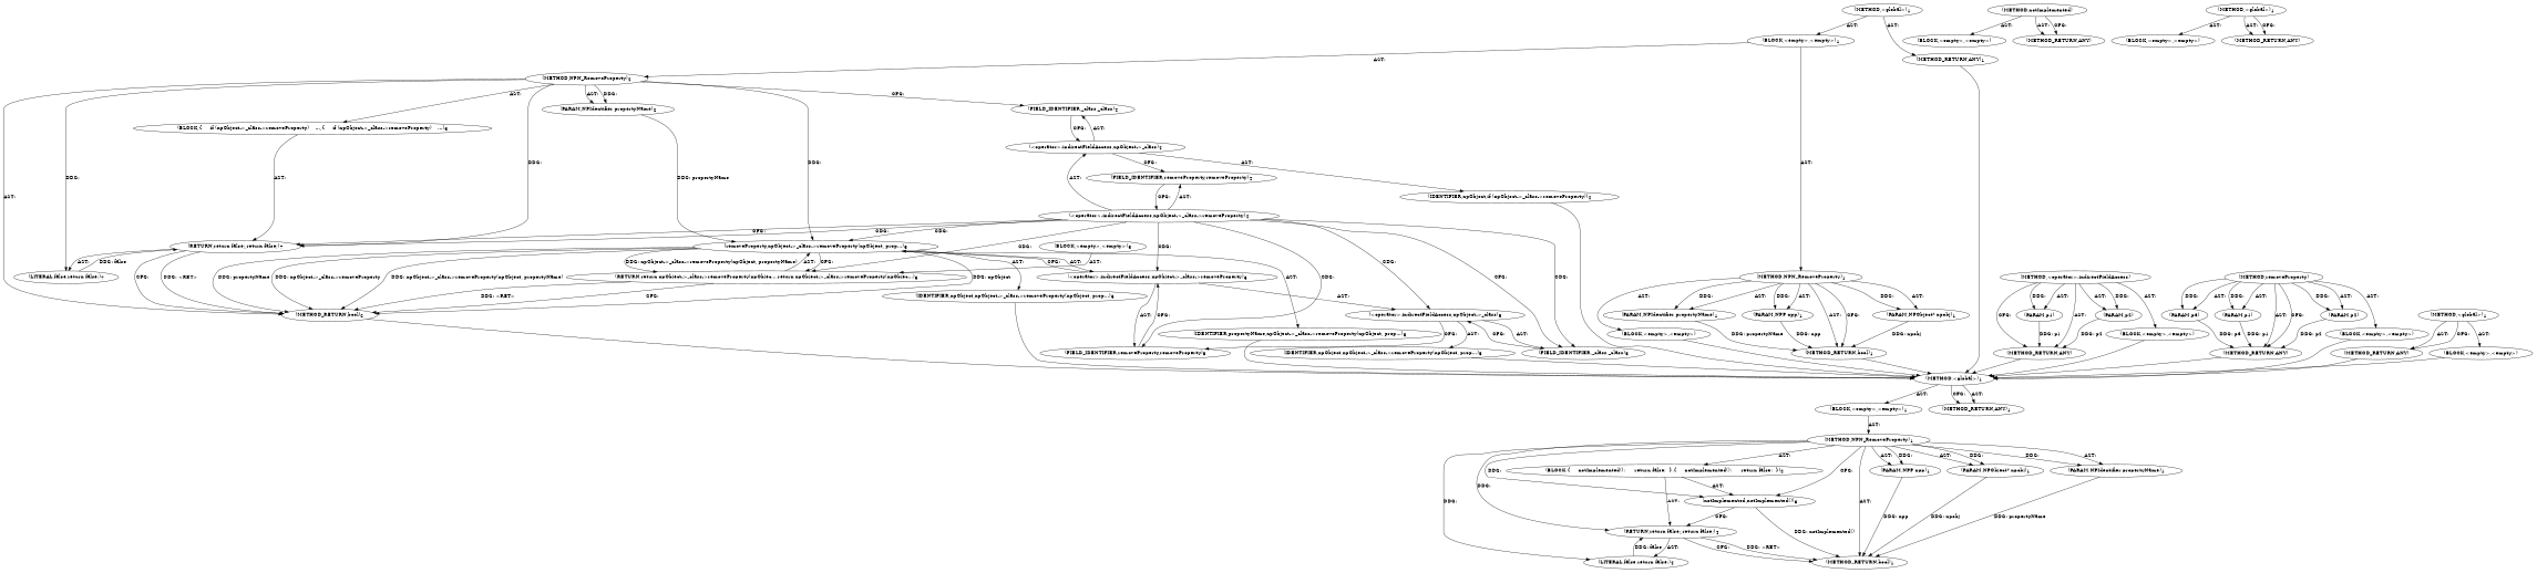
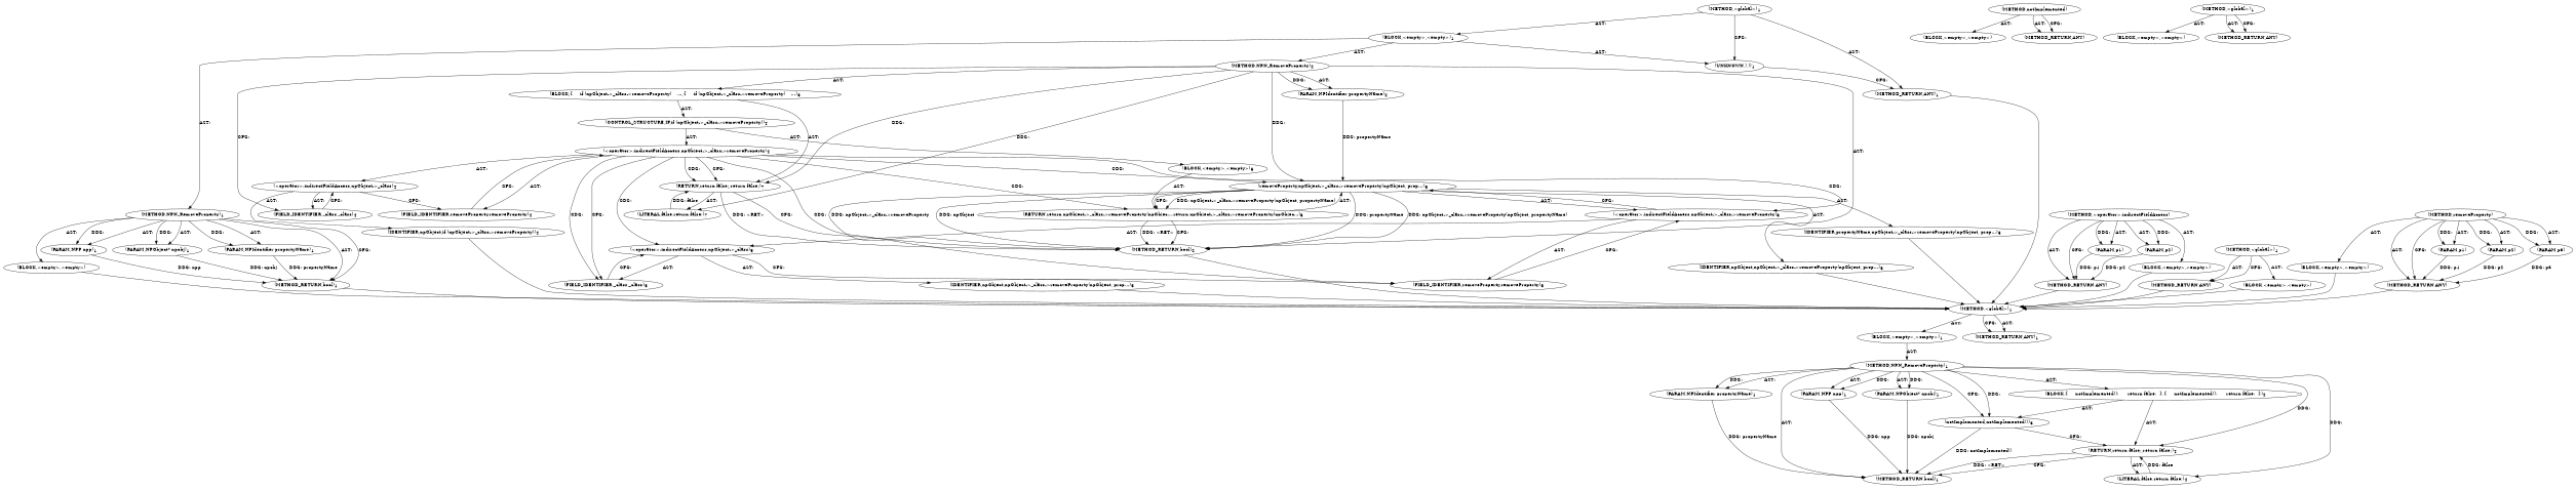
  digraph {
    n1 [label=<(METHOD,&lt;global&gt;)<SUB>1</SUB>>]
    n2 [label=<(BLOCK,&lt;empty&gt;,&lt;empty&gt;)<SUB>1</SUB>>]
    n3 [label=<(METHOD_RETURN,ANY)<SUB>1</SUB>>]
    n4 [label=<(METHOD,NPN_RemoveProperty)<SUB>1</SUB>>]
    n5 [label=<(PARAM,NPP npp)<SUB>1</SUB>>]
    n6 [label=<(PARAM,NPObject* npobj)<SUB>1</SUB>>]
    n7 [label=<(PARAM,NPIdentifier propertyName)<SUB>1</SUB>>]
    n8 [label=<(BLOCK,{     notImplemented();      return false;  },{     notImplemented();      return false;  })<SUB>2</SUB>>]
    n9 [label=<(notImplemented,notImplemented())<SUB>3</SUB>>]
    n10 [label=<(RETURN,return false;,return false;)<SUB>4</SUB>>]
    n11 [label=<(LITERAL,false,return false;)<SUB>4</SUB>>]
    n12 [label=<(METHOD_RETURN,bool)<SUB>1</SUB>>]
    n13 [label=<(METHOD,notImplemented)>]
    n14 [label=<(BLOCK,&lt;empty&gt;,&lt;empty&gt;)>]
    n15 [label=<(METHOD_RETURN,ANY)>]
    n16 [label=<(METHOD,&lt;global&gt;)<SUB>1</SUB>>]
    n17 [label=<(BLOCK,&lt;empty&gt;,&lt;empty&gt;)>]
    n18 [label=<(METHOD_RETURN,ANY)>]
    n19 [label=<(METHOD,&lt;global&gt;)<SUB>1</SUB>>]
    n20 [label=<(BLOCK,&lt;empty&gt;,&lt;empty&gt;)<SUB>1</SUB>>]
+   n21 [label=<(UNKNOWN,),))<SUB>1</SUB>>]
    n22 [label=<(METHOD_RETURN,ANY)<SUB>1</SUB>>]
    n23 [label=<(METHOD,NPN_RemoveProperty)<SUB>1</SUB>>]
    n24 [label=<(METHOD,NPN_RemoveProperty)<SUB>2</SUB>>]
    n25 [label=<(PARAM,NPP npp)<SUB>1</SUB>>]
    n26 [label=<(PARAM,NPObject* npobj)<SUB>1</SUB>>]
    n27 [label=<(PARAM,NPIdentifier propertyName)<SUB>1</SUB>>]
    n28 [label=<(BLOCK,&lt;empty&gt;,&lt;empty&gt;)>]
    n29 [label=<(METHOD_RETURN,bool)<SUB>1</SUB>>]
    n30 [label=<(PARAM,NPIdentifier propertyName)<SUB>2</SUB>>]
    n31 [label=<(BLOCK,{     if (npObject-&gt;_class-&gt;removeProperty)    ...,{     if (npObject-&gt;_class-&gt;removeProperty)    ...)<SUB>3</SUB>>]
    n32 [label=<(FIELD_IDENTIFIER,_class,_class)<SUB>4</SUB>>]
    n33 [label=<(removeProperty,npObject-&gt;_class-&gt;removeProperty(npObject, prop...)<SUB>5</SUB>>]
    n34 [label=<(RETURN,return false;,return false;)<SUB>7</SUB>>]
    n35 [label=<(LITERAL,false,return false;)<SUB>7</SUB>>]
    n36 [label=<(METHOD_RETURN,bool)<SUB>2</SUB>>]
+   n37 [label=<(CONTROL_STRUCTURE,IF,if (npObject-&gt;_class-&gt;removeProperty))<SUB>4</SUB>>]
    n38 [label=<(&lt;operator&gt;.indirectFieldAccess,npObject-&gt;_class)<SUB>4</SUB>>]
    n39 [label=<(RETURN,return npObject-&gt;_class-&gt;removeProperty(npObjec...,return npObject-&gt;_class-&gt;removeProperty(npObjec...)<SUB>5</SUB>>]
    n40 [label=<(&lt;operator&gt;.indirectFieldAccess,npObject-&gt;_class-&gt;removeProperty)<SUB>5</SUB>>]
    n41 [label=<(IDENTIFIER,npObject,npObject-&gt;_class-&gt;removeProperty(npObject, prop...)<SUB>5</SUB>>]
    n42 [label=<(IDENTIFIER,propertyName,npObject-&gt;_class-&gt;removeProperty(npObject, prop...)<SUB>5</SUB>>]
    n43 [label=<(&lt;operator&gt;.indirectFieldAccess,npObject-&gt;_class-&gt;removeProperty)<SUB>4</SUB>>]
    n44 [label=<(BLOCK,&lt;empty&gt;,&lt;empty&gt;)<SUB>5</SUB>>]
    n45 [label=<(FIELD_IDENTIFIER,removeProperty,removeProperty)<SUB>4</SUB>>]
    n46 [label=<(&lt;operator&gt;.indirectFieldAccess,npObject-&gt;_class)<SUB>5</SUB>>]
    n47 [label=<(FIELD_IDENTIFIER,_class,_class)<SUB>5</SUB>>]
    n48 [label=<(FIELD_IDENTIFIER,removeProperty,removeProperty)<SUB>5</SUB>>]
    n49 [label=<(IDENTIFIER,npObject,if (npObject-&gt;_class-&gt;removeProperty))<SUB>4</SUB>>]
    n50 [label=<(IDENTIFIER,npObject,npObject-&gt;_class-&gt;removeProperty(npObject, prop...)<SUB>5</SUB>>]
    n51 [label=<(METHOD,&lt;operator&gt;.indirectFieldAccess)>]
    n52 [label=<(PARAM,p1)>]
    n53 [label=<(PARAM,p2)>]
    n54 [label=<(BLOCK,&lt;empty&gt;,&lt;empty&gt;)>]
    n55 [label=<(METHOD_RETURN,ANY)>]
    n56 [label=<(METHOD,removeProperty)>]
    n57 [label=<(PARAM,p1)>]
    n58 [label=<(PARAM,p2)>]
    n59 [label=<(PARAM,p3)>]
    n60 [label=<(BLOCK,&lt;empty&gt;,&lt;empty&gt;)>]
    n61 [label=<(METHOD_RETURN,ANY)>]
    n62 [label=<(METHOD,&lt;global&gt;)<SUB>1</SUB>>]
    n63 [label=<(BLOCK,&lt;empty&gt;,&lt;empty&gt;)>]
    n64 [label=<(METHOD_RETURN,ANY)>]
    n1 -> n2 [label="AST: "]
    n1 -> n3 [label="AST: "]
    n1 -> n3 [label="CFG: "]
    n2 -> n4 [label="AST: "]
    n4 -> n5 [label="AST: "]
    n4 -> n5 [label="DDG: "]
    n4 -> n6 [label="AST: "]
    n4 -> n6 [label="DDG: "]
    n4 -> n7 [label="AST: "]
    n4 -> n7 [label="DDG: "]
    n4 -> n8 [label="AST: "]
    n4 -> n9 [label="CFG: "]
    n4 -> n9 [label="DDG: "]
    n4 -> n10 [label="DDG: "]
    n4 -> n11 [label="DDG: "]
    n4 -> n12 [label="AST: "]
    n5 -> n12 [label="DDG: npp"]
    n6 -> n12 [label="DDG: npobj"]
    n7 -> n12 [label="DDG: propertyName"]
    n8 -> n9 [label="AST: "]
    n8 -> n10 [label="AST: "]
    n9 -> n10 [label="CFG: "]
    n9 -> n12 [label="DDG: notImplemented()"]
    n10 -> n11 [label="AST: "]
    n10 -> n12 [label="CFG: "]
    n10 -> n12 [label="DDG: &lt;RET&gt;"]
    n11 -> n10 [label="DDG: false"]
    n13 -> n14 [label="AST: "]
    n13 -> n15 [label="AST: "]
    n13 -> n15 [label="CFG: "]
    n16 -> n17 [label="AST: "]
    n16 -> n18 [label="AST: "]
    n16 -> n18 [label="CFG: "]
    n19 -> n20 [label="AST: "]
+   n19 -> n21 [label="CFG: "]
    n19 -> n22 [label="AST: "]
+   n20 -> n21 [label="AST: "]
    n20 -> n23 [label="AST: "]
    n20 -> n24 [label="AST: "]
+   n21 -> n22 [label="CFG: "]
    n22 -> n1
    n23 -> n25 [label="AST: "]
    n23 -> n25 [label="DDG: "]
    n23 -> n26 [label="AST: "]
    n23 -> n26 [label="DDG: "]
    n23 -> n27 [label="AST: "]
    n23 -> n27 [label="DDG: "]
    n23 -> n28 [label="AST: "]
    n23 -> n29 [label="AST: "]
    n23 -> n29 [label="CFG: "]
    n24 -> n30 [label="AST: "]
    n24 -> n30 [label="DDG: "]
    n24 -> n31 [label="AST: "]
    n24 -> n32 [label="CFG: "]
    n24 -> n33 [label="DDG: "]
    n24 -> n34 [label="DDG: "]
    n24 -> n35 [label="DDG: "]
    n24 -> n36 [label="AST: "]
    n25 -> n29 [label="DDG: npp"]
    n26 -> n29 [label="DDG: npobj"]
    n27 -> n29 [label="DDG: propertyName"]
    n28 -> n1
    n29 -> n1
    n30 -> n33 [label="DDG: propertyName"]
    n31 -> n34 [label="AST: "]
+   n31 -> n37 [label="AST: "]
    n32 -> n38 [label="CFG: "]
    n33 -> n36 [label="DDG: npObject-&gt;_class-&gt;removeProperty"]
    n33 -> n36 [label="DDG: npObject"]
    n33 -> n36 [label="DDG: propertyName"]
    n33 -> n36 [label="DDG: npObject-&gt;_class-&gt;removeProperty(npObject, propertyName)"]
    n33 -> n39 [label="CFG: "]
    n33 -> n39 [label="DDG: npObject-&gt;_class-&gt;removeProperty(npObject, propertyName)"]
    n33 -> n40 [label="AST: "]
    n33 -> n41 [label="AST: "]
    n33 -> n42 [label="AST: "]
    n34 -> n35 [label="AST: "]
    n34 -> n36 [label="CFG: "]
    n34 -> n36 [label="DDG: &lt;RET&gt;"]
    n35 -> n34 [label="DDG: false"]
    n36 -> n1
+   n37 -> n43 [label="AST: "]
+   n37 -> n44 [label="AST: "]
    n38 -> n32 [label="AST: "]
    n38 -> n45 [label="CFG: "]
    n38 -> n49 [label="AST: "]
    n39 -> n33 [label="AST: "]
    n39 -> n36 [label="CFG: "]
    n39 -> n36 [label="DDG: &lt;RET&gt;"]
    n40 -> n33 [label="CFG: "]
    n40 -> n46 [label="AST: "]
    n40 -> n48 [label="AST: "]
    n41 -> n1
    n42 -> n1
    n43 -> n33 [label="CDG: "]
    n43 -> n34 [label="CFG: "]
    n43 -> n34 [label="CDG: "]
    n43 -> n38 [label="AST: "]
    n43 -> n39 [label="CDG: "]
    n43 -> n40 [label="CDG: "]
    n43 -> n45 [label="AST: "]
    n43 -> n46 [label="CDG: "]
    n43 -> n47 [label="CFG: "]
    n43 -> n47 [label="CDG: "]
    n43 -> n48 [label="CDG: "]
    n44 -> n39 [label="AST: "]
    n45 -> n43 [label="CFG: "]
    n46 -> n47 [label="AST: "]
    n46 -> n48 [label="CFG: "]
    n46 -> n50 [label="AST: "]
    n47 -> n46 [label="CFG: "]
    n48 -> n40 [label="CFG: "]
    n49 -> n1
    n50 -> n1
    n51 -> n52 [label="AST: "]
    n51 -> n52 [label="DDG: "]
    n51 -> n53 [label="AST: "]
    n51 -> n53 [label="DDG: "]
    n51 -> n54 [label="AST: "]
    n51 -> n55 [label="AST: "]
    n51 -> n55 [label="CFG: "]
    n52 -> n55 [label="DDG: p1"]
    n53 -> n55 [label="DDG: p2"]
    n54 -> n1
    n55 -> n1
    n56 -> n57 [label="AST: "]
    n56 -> n57 [label="DDG: "]
    n56 -> n58 [label="AST: "]
    n56 -> n58 [label="DDG: "]
    n56 -> n59 [label="AST: "]
    n56 -> n59 [label="DDG: "]
    n56 -> n60 [label="AST: "]
    n56 -> n61 [label="AST: "]
    n56 -> n61 [label="CFG: "]
    n57 -> n61 [label="DDG: p1"]
    n58 -> n61 [label="DDG: p2"]
    n59 -> n61 [label="DDG: p3"]
    n60 -> n1
    n61 -> n1
    n62 -> n63 [label="AST: "]
    n62 -> n64 [label="AST: "]
    n62 -> n64 [label="CFG: "]
    n63 -> n1
    n64 -> n1
  }
